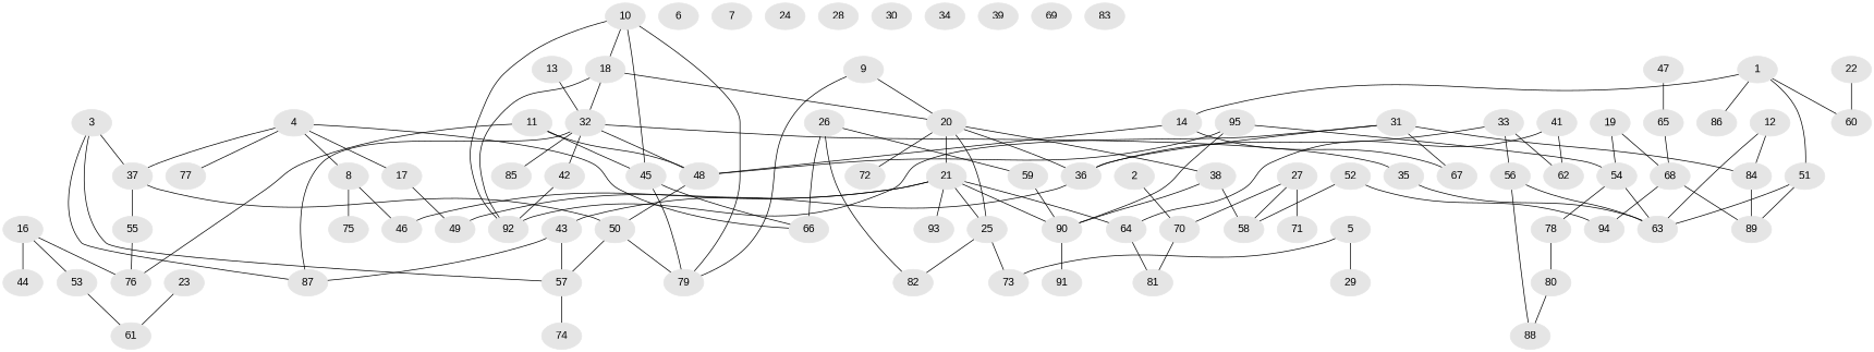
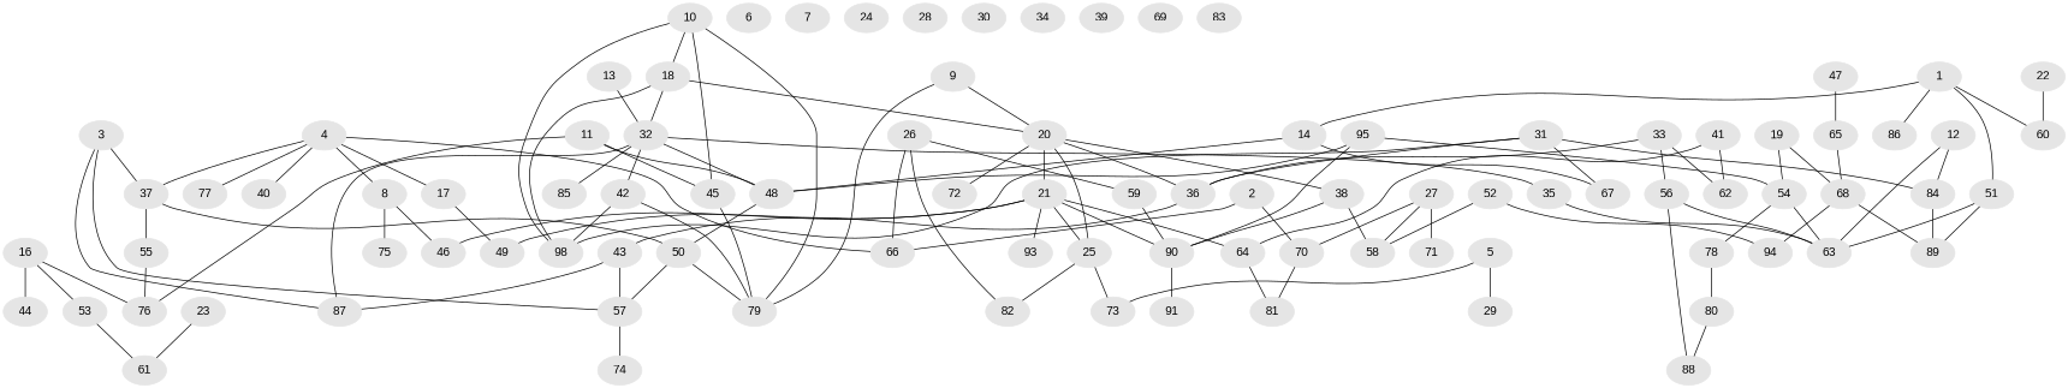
  graph {
    fontname="Liberation Sans"
    node [color=gray90 fontname="Liberation Sans" style=filled]
    edge [fontname="Liberation Sans"]
    1
    14
    51
    60
    86
    48
    67
    63
    89
    2
    66
    70
    81
    3
    37
    57
    87
    50
    55
    74
    4
    77
    8
    17
+   40
    46
    75
    49
    78
    80
    5
    29
    73
    6
    7
    9
    20
    79
    21
    25
    36
    38
    72
    10
    18
-   92
+   92 [label=98]
    45
    32
    11
    76
    12
    84
    13
    35
    42
    85
    n57 [label=95]
    54
    90
    91
    16
    44
    53
    61
    19
    68
    94
    64
    93
    82
    43
    58
    52
    22
    23
    24
    26
    59
    27
    71
    28
    30
    31
    33
    56
    62
    88
    34
    39
    41
    47
    65
    69
    83
    1 -- 14
    1 -- 51
    1 -- 60
    1 -- 86
    14 -- 48
    14 -- 67
    51 -- 63
    51 -- 89
    48 -- 50
-   45 -- 66
+   2 -- 66
    2 -- 70
    70 -- 81
    3 -- 37
    3 -- 57
    3 -- 87
    37 -- 50
    37 -- 55
    57 -- 74
    50 -- 57
    50 -- 79
    55 -- 76
    4 -- 66
    4 -- 37
    4 -- 77
    4 -- 8
    4 -- 17
+   4 -- 40
    8 -- 46
    8 -- 75
    17 -- 49
    78 -- 80
    80 -- 88
    5 -- 29
    5 -- 73
    9 -- 20
    9 -- 79
    20 -- 21
    20 -- 25
    20 -- 36
    20 -- 38
    20 -- 72
    21 -- 46
    21 -- 49
    21 -- 25
    21 -- 90
    21 -- 64
    21 -- 93
    25 -- 73
    25 -- 82
    36 -- 43
    38 -- 90
    38 -- 58
    10 -- 79
    10 -- 18
    10 -- 92
    10 -- 45
    18 -- 20
    18 -- 92
    18 -- 32
    45 -- 79
    32 -- 48
    32 -- 87
    32 -- 35
    32 -- 42
    32 -- 85
    11 -- 48
    11 -- 45
    11 -- 76
    12 -- 63
    12 -- 84
    84 -- 89
    13 -- 32
    35 -- 63
+   42 -- 79
    42 -- 92
    n57 -- 48
    n57 -- 54
    n57 -- 90
    54 -- 63
    54 -- 78
    90 -- 91
    16 -- 76
    16 -- 44
    16 -- 53
    53 -- 61
    19 -- 54
    19 -- 68
    68 -- 89
    68 -- 94
    64 -- 81
    43 -- 57
    43 -- 87
    52 -- 94
    52 -- 58
    22 -- 60
    23 -- 61
    26 -- 66
    26 -- 82
    26 -- 59
    59 -- 90
    27 -- 70
    27 -- 58
    27 -- 71
    31 -- 67
    31 -- 36
    31 -- 92
    31 -- 84
    33 -- 36
    33 -- 56
    33 -- 62
    56 -- 63
    56 -- 88
    41 -- 64
    41 -- 62
    47 -- 65
    65 -- 68
  }
